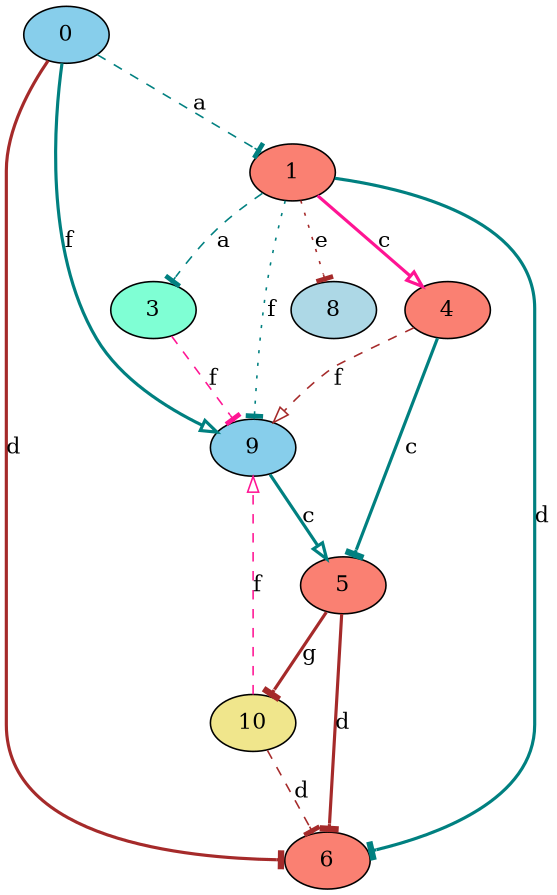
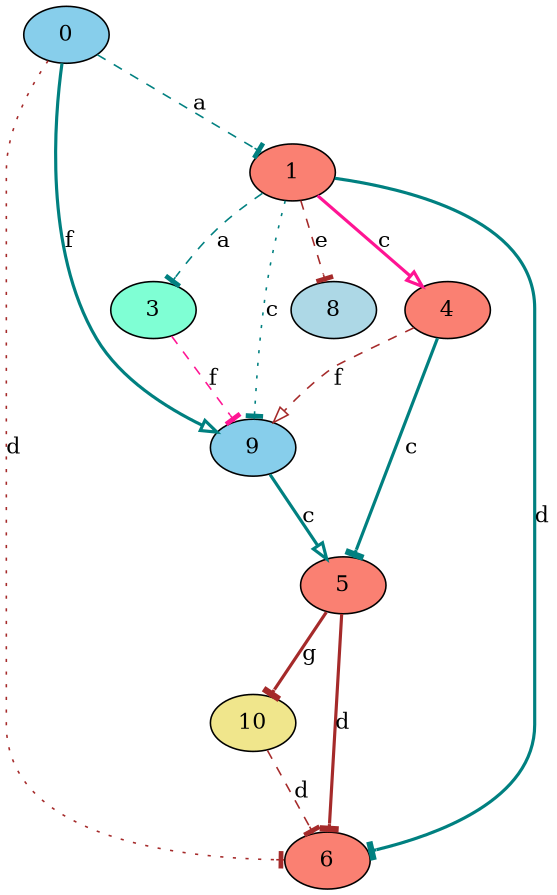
  strict digraph {
    node [fillcolor=salmon style=filled]
    edge [arrowhead=tee color=teal style=bold]
    0 [fillcolor=skyblue]
    1
    6
    9 [fillcolor=skyblue]
    3 [fillcolor=aquamarine]
    4
    8 [fillcolor=lightblue]
    5
    10 [fillcolor=khaki]
    0 -> 1 [label=a style=dashed]
-   0 -> 6 [color=brown label=d]
+   0 -> 6 [color=brown label=d style=dotted]
    0 -> 9 [arrowhead=onormal label=f]
    1 -> 6 [label=d]
-   1 -> 9 [label=f style=dotted]
+   1 -> 9 [label=c style=dotted]
    1 -> 3 [label=a style=dashed]
    1 -> 4 [arrowhead=onormal color=deeppink label=c]
-   1 -> 8 [color=brown label=e style=dotted]
+   1 -> 8 [color=brown label=e style=dashed]
    9 -> 5 [arrowhead=onormal label=c]
    3 -> 9 [color=deeppink label=f style=dashed]
    4 -> 9 [arrowhead=onormal color=brown label=f style=dashed]
    4 -> 5 [label=c]
    5 -> 6 [color=brown label=d]
    5 -> 10 [color=brown label=g]
    10 -> 6 [color=brown label=d style=dashed]
-   10 -> 9 [arrowhead=onormal color=deeppink label=f style=dashed]
  }
